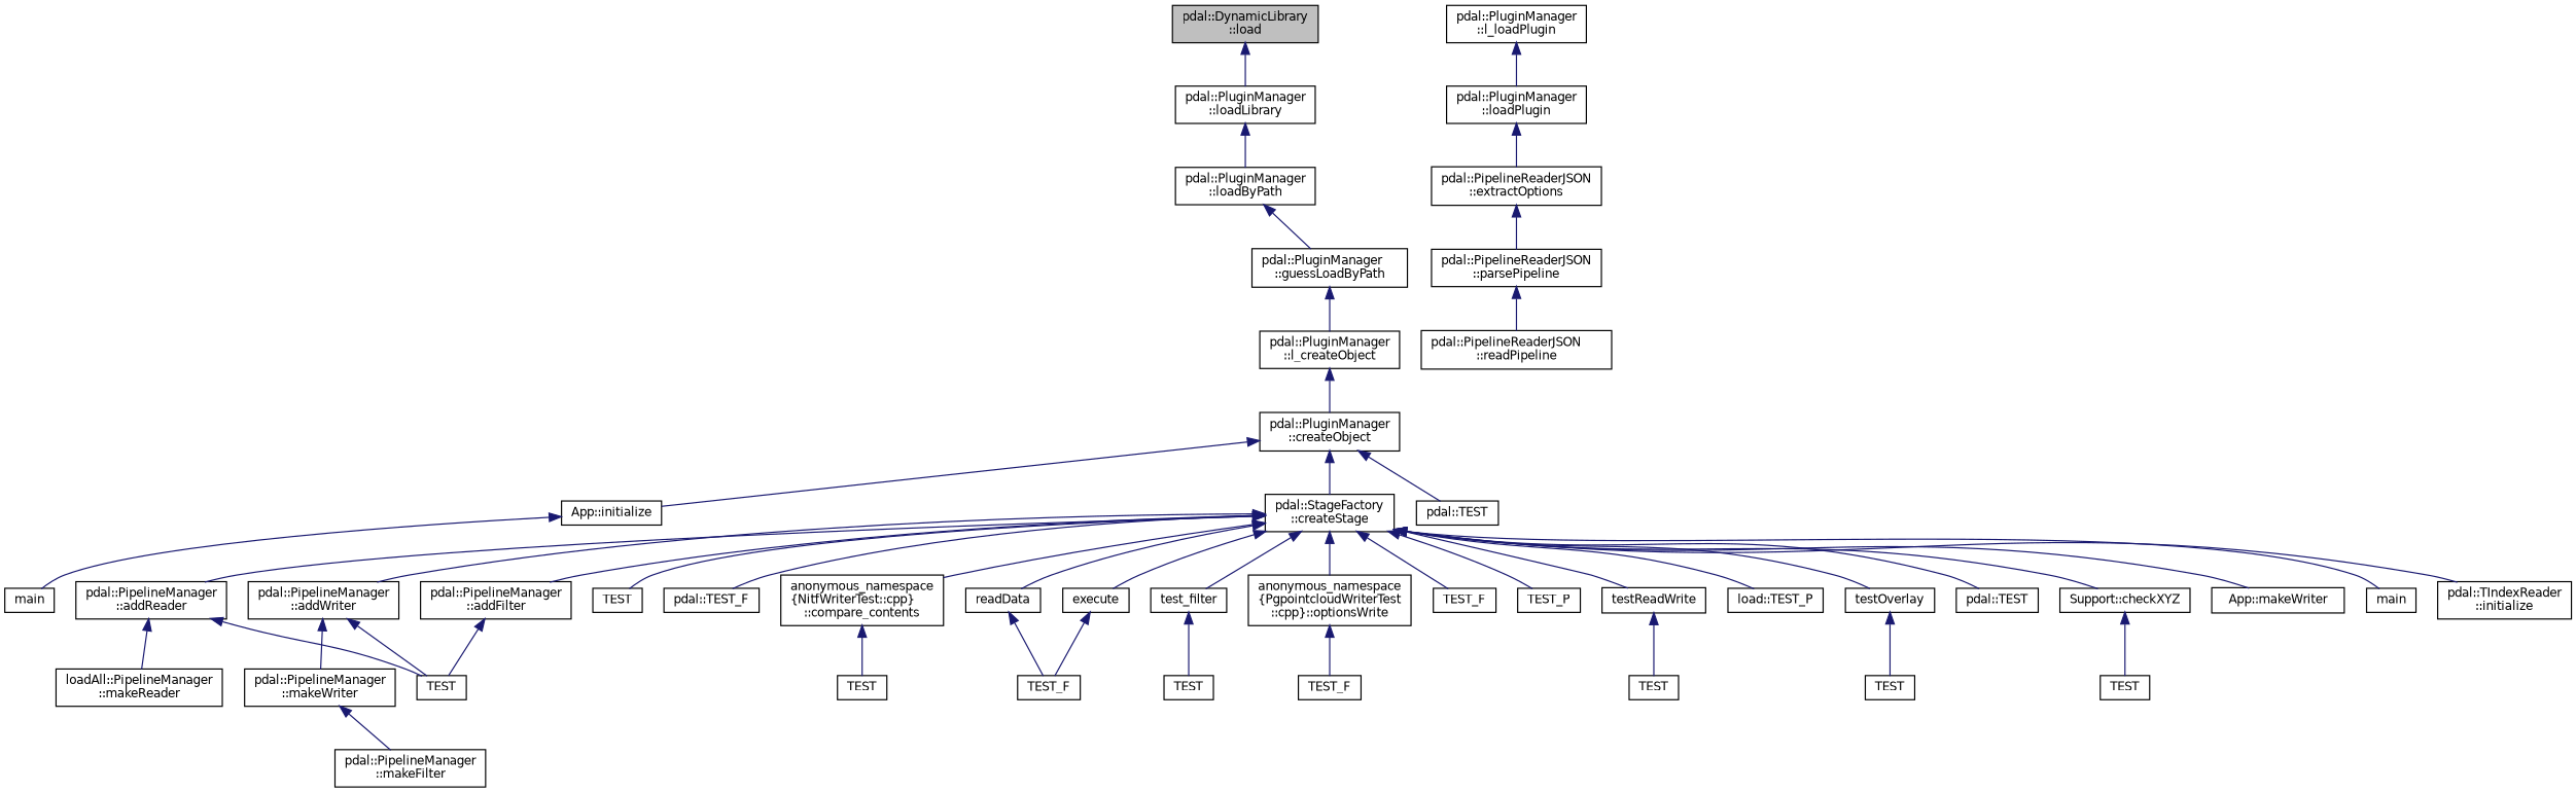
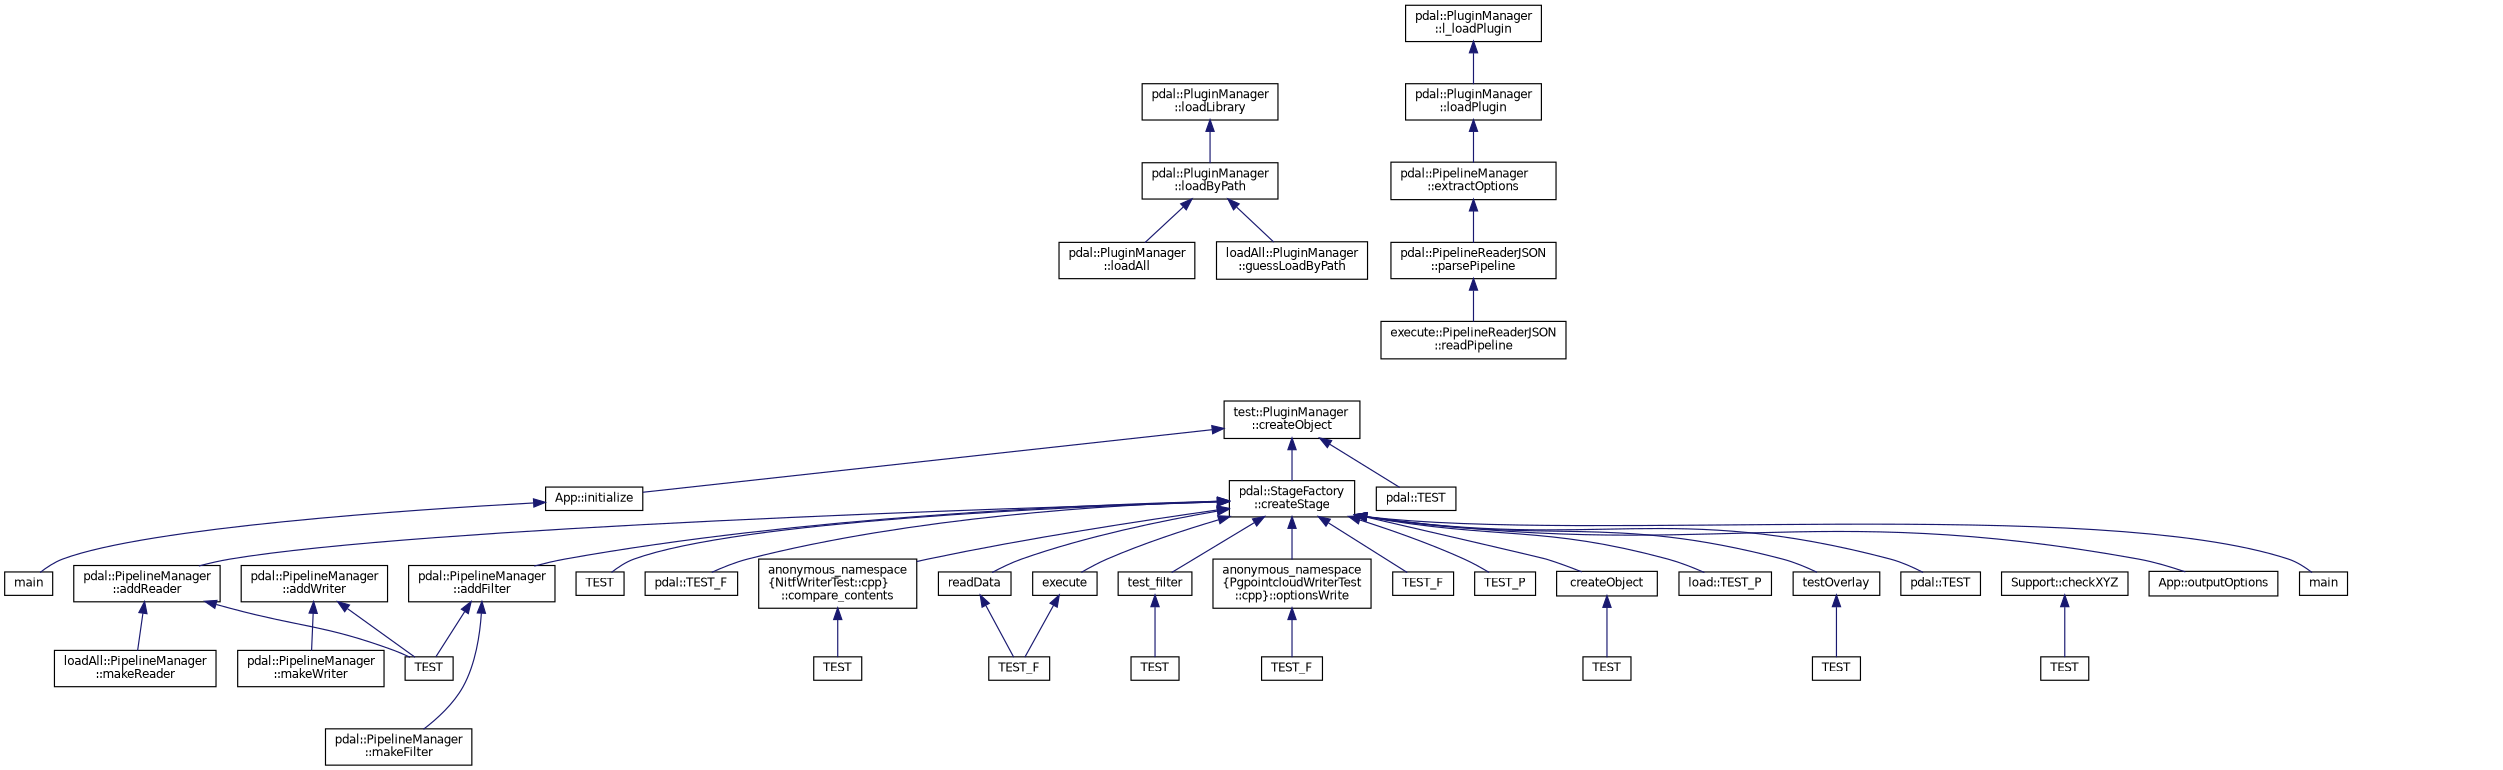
  digraph {
    rankdir=TB
    node [color=black fillcolor=white fontname=Helvetica fontsize=10 shape=record style=filled]
    edge [color=midnightblue dir=back fontname=Helvetica fontsize=10 labelfontname=Helvetica labelfontsize=10 style=solid]
-   n1 [fillcolor=grey75 fontcolor=black height=0.2 label="pdal::DynamicLibrary\l::load" width=0.4]
    n2 [height=0.2 label="pdal::PluginManager\l::loadLibrary" width=0.4]
    n3 [height=0.2 label="pdal::PluginManager\l::loadByPath" width=0.4]
-   n5 [height=0.2 label="pdal::PluginManager\l::guessLoadByPath" width=0.4]
+   n4 [height=0.2 label="pdal::PluginManager\l::loadAll" width=0.4]
+   n5 [height=0.2 label="loadAll::PluginManager\l::guessLoadByPath" width=0.4]
    n6 [height=0.2 label="pdal::PluginManager\l::l_loadPlugin" width=0.4]
    n7 [height=0.2 label="pdal::PluginManager\l::loadPlugin" width=0.4]
-   n8 [height=0.2 label="pdal::PluginManager\l::l_createObject" width=0.4]
-   n9 [height=0.2 label="pdal::PipelineReaderJSON\l::extractOptions" width=0.4]
+   n9 [height=0.2 label="pdal::PipelineManager\l::extractOptions" width=0.4]
    n10 [height=0.2 label="pdal::PipelineReaderJSON\l::parsePipeline" width=0.4]
-   n11 [height=0.2 label="pdal::PipelineReaderJSON\l::readPipeline" width=0.4]
-   n12 [height=0.2 label="pdal::PluginManager\l::createObject" width=0.4]
+   n11 [height=0.2 label="execute::PipelineReaderJSON\l::readPipeline" width=0.4]
+   n12 [height=0.2 label="test::PluginManager\l::createObject" width=0.4]
    n13 [height=0.2 label="App::initialize" width=0.4]
    n14 [height=0.2 label="pdal::StageFactory\l::createStage" width=0.4]
    n15 [height=0.2 label="pdal::TEST" width=0.4]
    n16 [height=0.2 label=main width=0.4]
-   n17 [height=0.2 label="App::makeWriter" width=0.4]
+   n17 [height=0.2 label="App::outputOptions" width=0.4]
    n18 [height=0.2 label=main width=0.4]
-   n19 [height=0.2 label="pdal::TIndexReader\l::initialize" width=0.4]
    n20 [height=0.2 label="pdal::PipelineManager\l::addReader" width=0.4]
    n21 [height=0.2 label="pdal::PipelineManager\l::addFilter" width=0.4]
    n22 [height=0.2 label="pdal::PipelineManager\l::addWriter" width=0.4]
    n23 [height=0.2 label=TEST width=0.4]
    n24 [height=0.2 label="pdal::TEST_F" width=0.4]
    n25 [height=0.2 label="anonymous_namespace\l\{NitfWriterTest::cpp\}\l::compare_contents" width=0.4]
    n26 [height=0.2 label=execute width=0.4]
    n27 [height=0.2 label=readData width=0.4]
    n28 [height=0.2 label=test_filter width=0.4]
    n29 [height=0.2 label="anonymous_namespace\l\{PgpointcloudWriterTest\l::cpp\}::optionsWrite" width=0.4]
    n30 [height=0.2 label=TEST_F width=0.4]
    n31 [height=0.2 label=TEST_P width=0.4]
-   n32 [height=0.2 label=testReadWrite width=0.4]
+   n32 [height=0.2 label=createObject width=0.4]
    n33 [height=0.2 label="load::TEST_P" width=0.4]
    n34 [height=0.2 label=testOverlay width=0.4]
    n35 [height=0.2 label="pdal::TEST" width=0.4]
    n36 [height=0.2 label="Support::checkXYZ" width=0.4]
    n37 [height=0.2 label="loadAll::PipelineManager\l::makeReader" width=0.4]
    n38 [height=0.2 label=TEST width=0.4]
    n39 [height=0.2 label="pdal::PipelineManager\l::makeFilter" width=0.4]
    n40 [height=0.2 label="pdal::PipelineManager\l::makeWriter" width=0.4]
    n41 [height=0.2 label=TEST width=0.4]
    n42 [height=0.2 label=TEST_F width=0.4]
    n43 [height=0.2 label=TEST width=0.4]
    n44 [height=0.2 label=TEST_F width=0.4]
    n45 [height=0.2 label=TEST width=0.4]
    n46 [height=0.2 label=TEST width=0.4]
    n47 [height=0.2 label=TEST width=0.4]
-   n1 -> n2
    n2 -> n3
+   n3 -> n4
    n3 -> n5
-   n5 -> n8
    n6 -> n7
    n7 -> n9
-   n8 -> n12
    n9 -> n10
    n10 -> n11
    n12 -> n13
    n12 -> n14
    n12 -> n15
    n13 -> n16
    n14 -> n17
    n14 -> n18
-   n14 -> n19
    n14 -> n20
    n14 -> n21
-   n14 -> n22
    n14 -> n23
    n14 -> n24
    n14 -> n25
    n14 -> n26
    n14 -> n27
    n14 -> n28
    n14 -> n29
    n14 -> n30
    n14 -> n31
    n14 -> n32
    n14 -> n33
    n14 -> n34
    n14 -> n35
-   n14 -> n36
    n20 -> n37
    n20 -> n38
    n21 -> n38
-   n40 -> n39
+   n21 -> n39
    n22 -> n38
    n22 -> n40
    n25 -> n41
    n26 -> n42
    n27 -> n42
    n28 -> n43
    n29 -> n44
    n32 -> n45
    n34 -> n46
    n36 -> n47
  }
